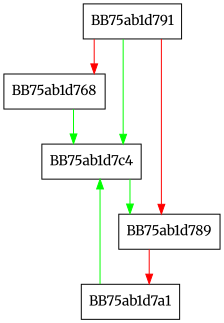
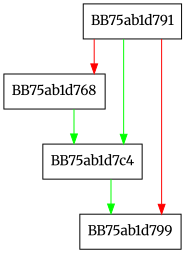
  digraph {
    fontname=Merriweather
    splines=ortho
    node [fontname=Merriweather shape=box]
    edge [color=green fontname=Merriweather]
    BB75ab1d768
    BB75ab1d7c4
-   BB75ab1d799 [label=BB75ab1d789]
+   BB75ab1d799
    BB75ab1d791
-   BB75ab1d7a1
    BB75ab1d768 -> BB75ab1d7c4
    BB75ab1d7c4 -> BB75ab1d799
-   BB75ab1d799 -> BB75ab1d7a1 [color=red]
    BB75ab1d791 -> BB75ab1d768 [color=red]
    BB75ab1d791 -> BB75ab1d7c4
    BB75ab1d791 -> BB75ab1d799 [color=red]
-   BB75ab1d7a1 -> BB75ab1d7c4
  }
